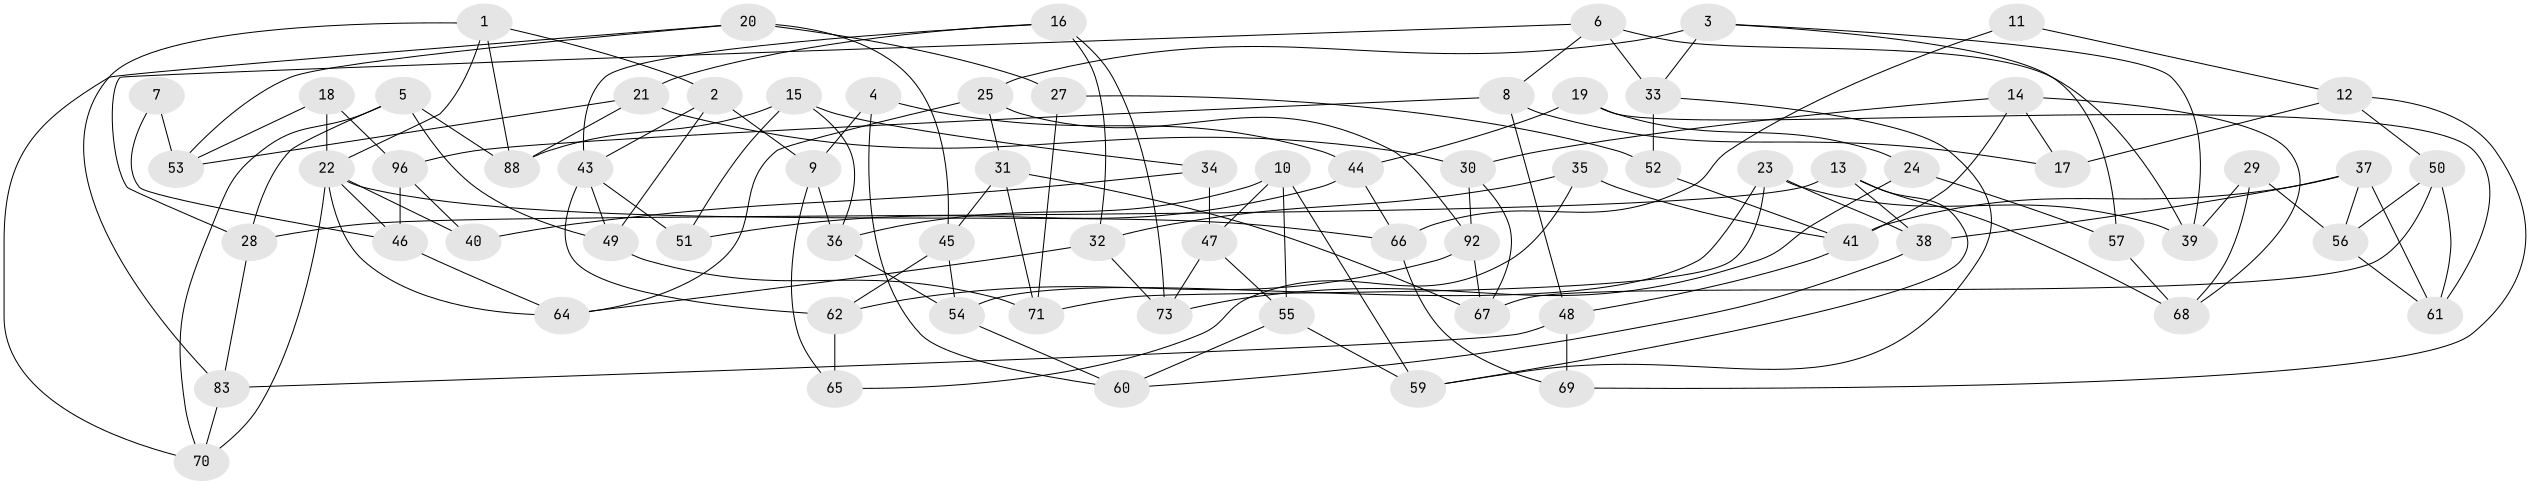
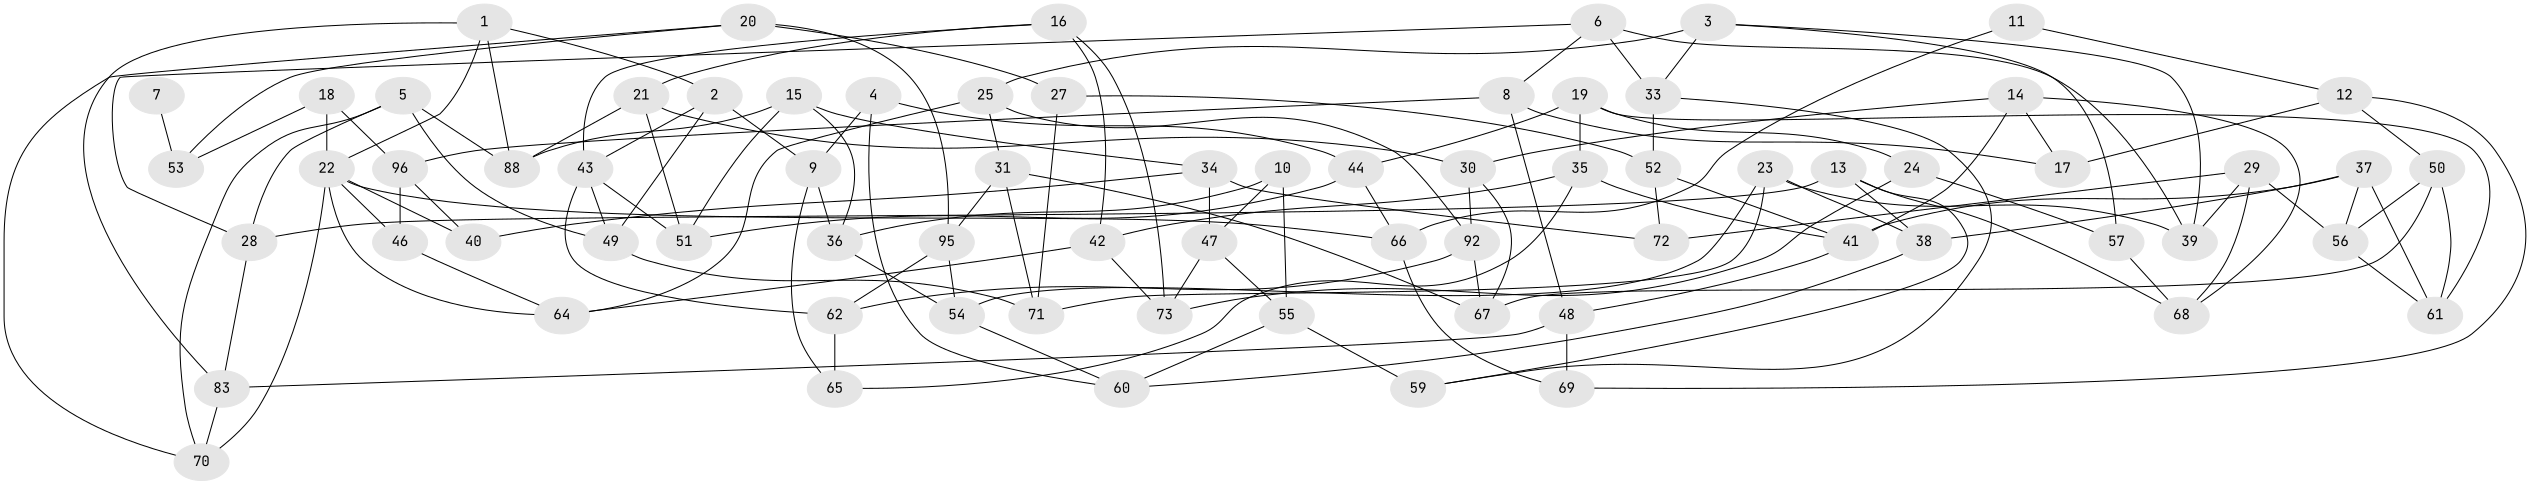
  graph {
    fontname="JetBrains Mono"
    node [color=gray90 fontname="JetBrains Mono" style=filled]
    edge [fontname="JetBrains Mono"]
    1
    2
    n3 [label=88]
    n4 [label=83]
    22
    9
    43
    49
    11
    12
    66
    70
    36
    65
    51
    62
    71
    3
    25
    33
    39
    57
    64
    31
    n25 [label=92]
    59
    52
    68
    4
    44
    60
    24
    73
    5
    28
    6
    8
    17
    n39 [label=96]
    48
    7
    46
    53
    40
    69
    54
    10
    47
    55
    50
    61
    56
    67
    13
    38
    14
    30
    41
    15
    34
+   72
    16
    21
-   42 [label=32]
+   42
    18
    19
    35
    20
    27
-   45
+   45 [label=95]
    23
    29
    37
    1 -- 2
    1 -- n3
    1 -- n4
    1 -- 22
    2 -- 9
    2 -- 43
    2 -- 49
    n4 -- 70
    22 -- 66
    22 -- 70
    22 -- 64
    22 -- 46
    22 -- 40
    9 -- 36
    9 -- 65
    43 -- 49
    43 -- 51
    43 -- 62
    49 -- 71
    11 -- 12
    11 -- 66
    12 -- 17
    12 -- 69
    12 -- 50
    66 -- 69
    36 -- 54
    62 -- 65
    3 -- 25
    3 -- 33
    3 -- 39
    3 -- 57
    25 -- 64
    25 -- 31
    25 -- n25
    33 -- 59
    33 -- 52
    57 -- 68
    31 -- 71
    31 -- 67
    31 -- 45
    n25 -- 62
    n25 -- 67
    52 -- 41
+   52 -- 72
    4 -- 9
    4 -- 44
    4 -- 60
    44 -- 66
    44 -- 51
    24 -- 57
    24 -- 73
    5 -- n3
    5 -- 49
    5 -- 70
    5 -- 28
    28 -- n4
    6 -- 33
    6 -- 39
    6 -- 28
    6 -- 8
    8 -- 17
    8 -- n39
    8 -- 48
    n39 -- 46
    n39 -- 40
    48 -- n4
    48 -- 69
-   7 -- 46
    7 -- 53
    46 -- 64
    54 -- 60
    10 -- 36
-   10 -- 59
    10 -- 47
    10 -- 55
    47 -- 73
    47 -- 55
    55 -- 59
    55 -- 60
    50 -- 61
    50 -- 56
    50 -- 67
    56 -- 61
    13 -- 59
    13 -- 68
    13 -- 28
    13 -- 38
    38 -- 60
    14 -- 68
    14 -- 17
    14 -- 30
    14 -- 41
    30 -- n25
    30 -- 67
    41 -- 48
    15 -- n3
    15 -- 36
    15 -- 51
    15 -- 34
    34 -- 40
    34 -- 47
+   34 -- 72
    16 -- 43
    16 -- 73
    16 -- 21
    16 -- 42
    21 -- n3
-   21 -- 53
+   21 -- 51
    21 -- 30
    42 -- 64
    42 -- 73
    18 -- 22
    18 -- n39
    18 -- 53
    19 -- 44
    19 -- 24
    19 -- 61
+   19 -- 35
    35 -- 65
    35 -- 41
    35 -- 42
    20 -- 70
    20 -- 53
    20 -- 27
    20 -- 45
    27 -- 71
    27 -- 52
    45 -- 62
    45 -- 54
    23 -- 71
    23 -- 39
    23 -- 54
    23 -- 38
    29 -- 39
    29 -- 68
    29 -- 56
+   29 -- 72
    37 -- 61
    37 -- 56
    37 -- 38
    37 -- 41
  }
